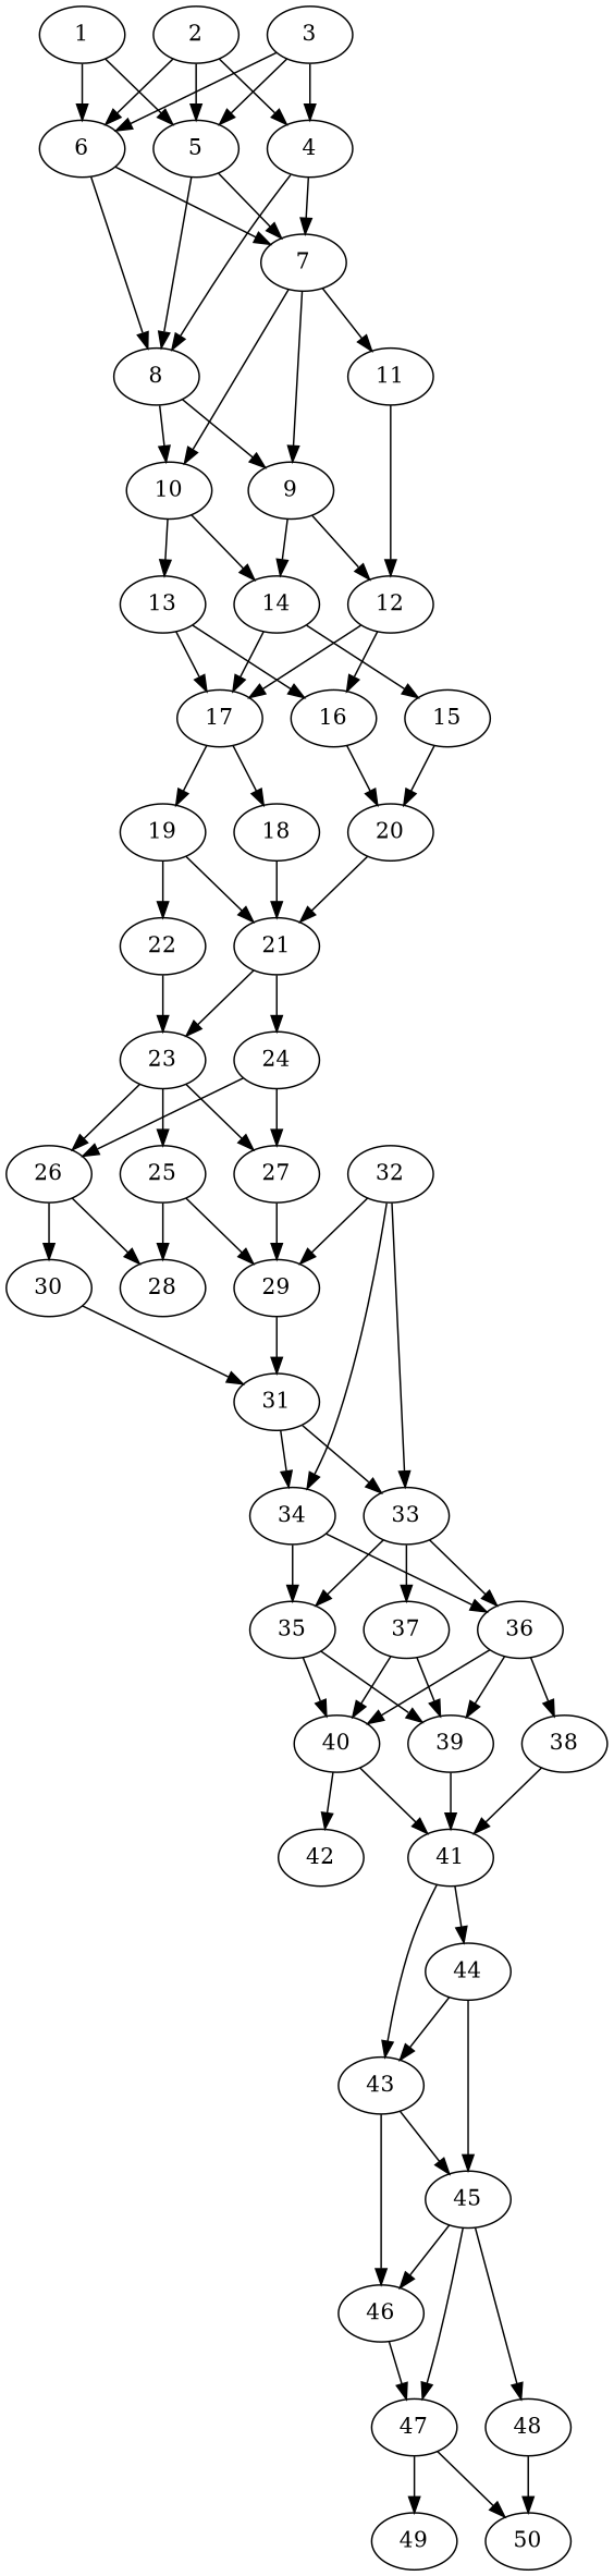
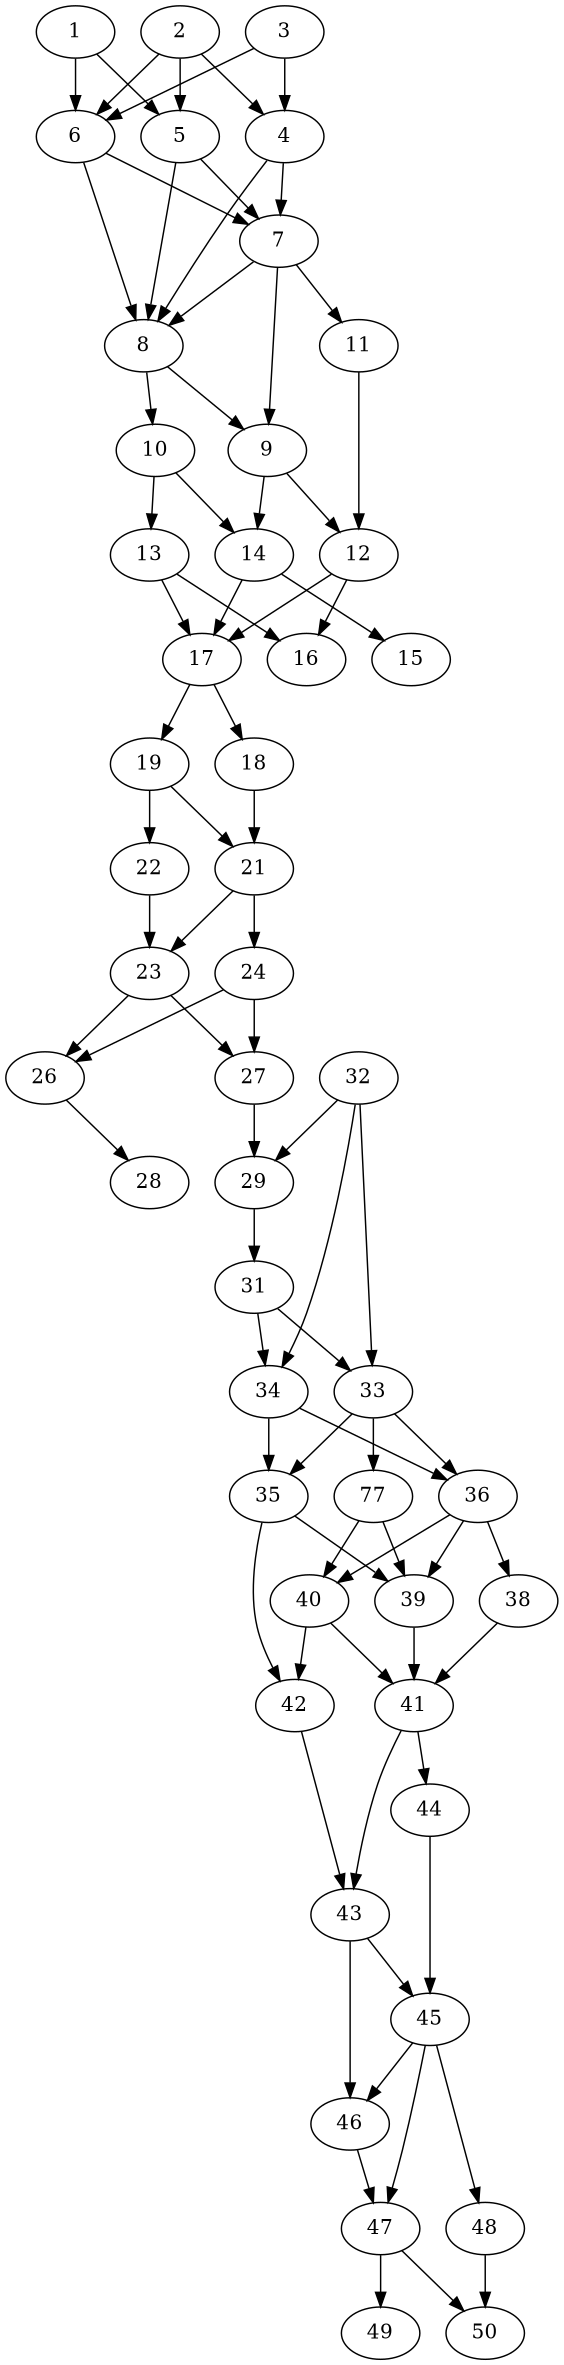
  digraph {
    node [alpha=0.02]
    1 [alpha=0.10 expect_size=39225344]
    5 [alpha=0.14 expect_size=27671552]
    6 [alpha=0.08 expect_size=14793728]
    7 [alpha=0.00 expect_size=26173440]
    8 [expect_size=17525760]
    9 [alpha=0.04 expect_size=51920896]
    10 [alpha=0.10 expect_size=8766464]
    11 [alpha=0.05 expect_size=43902976]
    2 [alpha=0.11 expect_size=47713280]
    4 [alpha=0.17 expect_size=28475392]
    3 [alpha=0.04 expect_size=49965056]
    12 [alpha=0.13 expect_size=20067328]
    14 [alpha=0.08 expect_size=9451520]
    13 [alpha=0.07 expect_size=46711808]
    16 [alpha=0.12 expect_size=35812352]
    17 [alpha=0.15 expect_size=7105536]
    15 [alpha=0.13 expect_size=49079296]
-   20 [alpha=0.07 expect_size=22384640]
    18 [alpha=0.05 expect_size=7220224]
    19 [alpha=0.13 expect_size=12954624]
    21 [alpha=0.16 expect_size=46195712]
    22 [expect_size=10693632]
    23 [alpha=0.07 expect_size=41876480]
    24 [expect_size=11963392]
-   25 [alpha=0.07 expect_size=31342592]
    26 [alpha=0.16 expect_size=15187968]
    27 [alpha=0.13 expect_size=42861568]
    28 [alpha=0.16 expect_size=30743552]
    29 [alpha=0.19 expect_size=43439104]
-   30 [alpha=0.03 expect_size=27914240]
    31 [alpha=0.03 expect_size=45234176]
    33 [alpha=0.14 expect_size=39714816]
    34 [alpha=0.00 expect_size=9697280]
    32 [alpha=0.10 expect_size=35011584]
    35 [alpha=0.05 expect_size=15376384]
    36 [expect_size=31994880]
-   37 [alpha=0.01 expect_size=21919744]
+   37 [alpha=0.01 expect_size=21919744 label=77]
    39 [alpha=0.03 expect_size=43951104]
    40 [alpha=0.12 expect_size=40647680]
    38 [alpha=0.00 expect_size=6082560]
    41 [alpha=0.19 expect_size=46882816]
    42 [alpha=0.09 expect_size=6943744]
    43 [alpha=0.14 expect_size=30027776]
    44 [expect_size=16046080]
    45 [alpha=0.01 expect_size=16395264]
    46 [alpha=0.04 expect_size=27725824]
    47 [alpha=0.03 expect_size=33421312]
    48 [alpha=0.13 expect_size=35347456]
    49 [alpha=0.19 expect_size=35480576]
    50 [alpha=0.14 expect_size=41533440]
    1 -> 5
    1 -> 6
    5 -> 7
    5 -> 8
    6 -> 7
    6 -> 8
    7 -> 9
-   7 -> 10
+   7 -> 8
    7 -> 11
    8 -> 9
    8 -> 10
    9 -> 12
    9 -> 14
    10 -> 14
    10 -> 13
    11 -> 12
    2 -> 5
    2 -> 6
    2 -> 4
    4 -> 7
    4 -> 8
-   3 -> 5
    3 -> 6
    3 -> 4
    12 -> 16
    12 -> 17
    14 -> 17
    14 -> 15
    13 -> 16
    13 -> 17
-   16 -> 20
    17 -> 18
    17 -> 19
-   15 -> 20
-   20 -> 21
    18 -> 21
    19 -> 21
    19 -> 22
    21 -> 23
    21 -> 24
    22 -> 23
-   23 -> 25
    23 -> 26
    23 -> 27
    24 -> 26
    24 -> 27
-   25 -> 28
-   25 -> 29
    26 -> 28
-   26 -> 30
    27 -> 29
    29 -> 31
-   30 -> 31
    31 -> 33
    31 -> 34
    33 -> 35
    33 -> 36
    33 -> 37
    34 -> 35
    34 -> 36
    32 -> 29
    32 -> 33
    32 -> 34
    35 -> 39
-   35 -> 40
+   35 -> 42
    36 -> 39
    36 -> 40
    36 -> 38
    37 -> 39
    37 -> 40
    39 -> 41
    40 -> 41
    40 -> 42
    38 -> 41
    41 -> 43
    41 -> 44
-   44 -> 43
+   42 -> 43
    43 -> 45
    43 -> 46
    44 -> 45
    45 -> 46
    45 -> 47
    45 -> 48
    46 -> 47
    47 -> 49
    47 -> 50
    48 -> 50
  }
